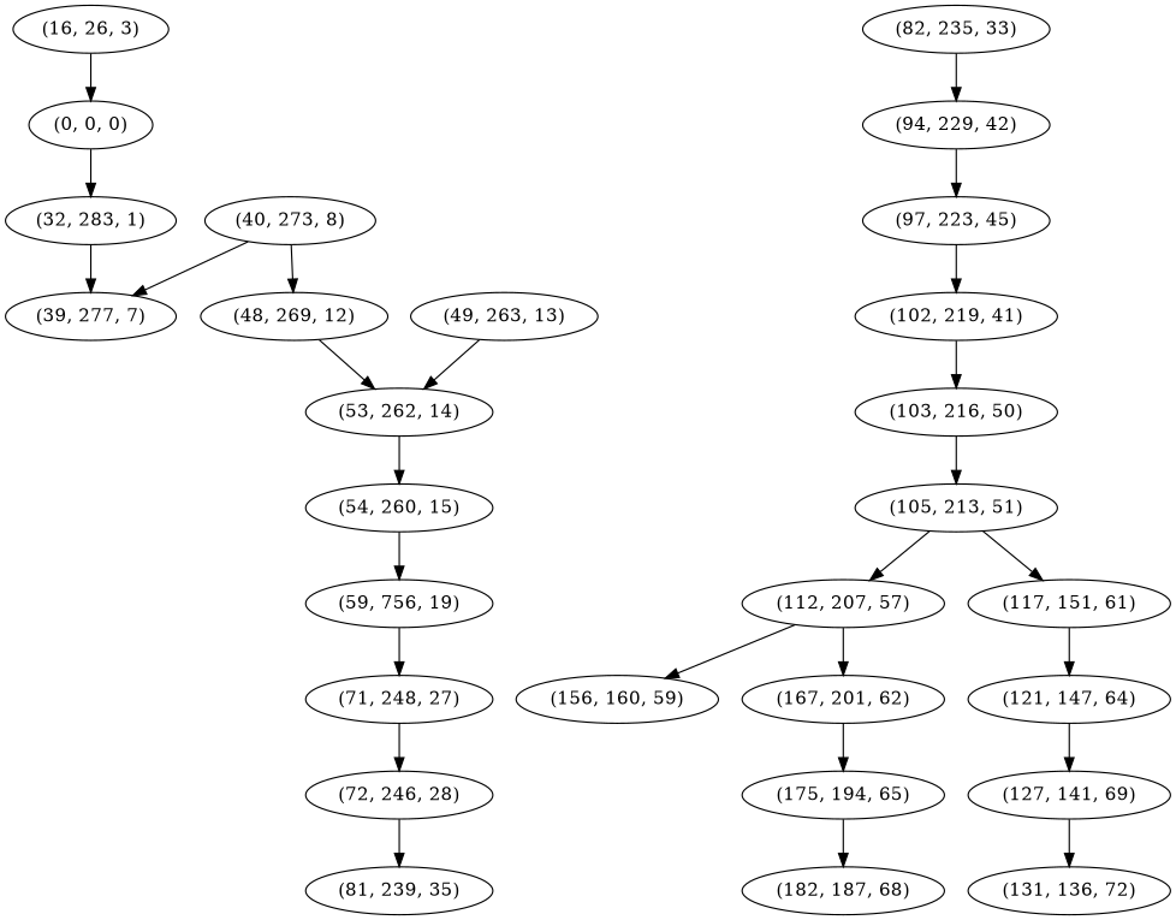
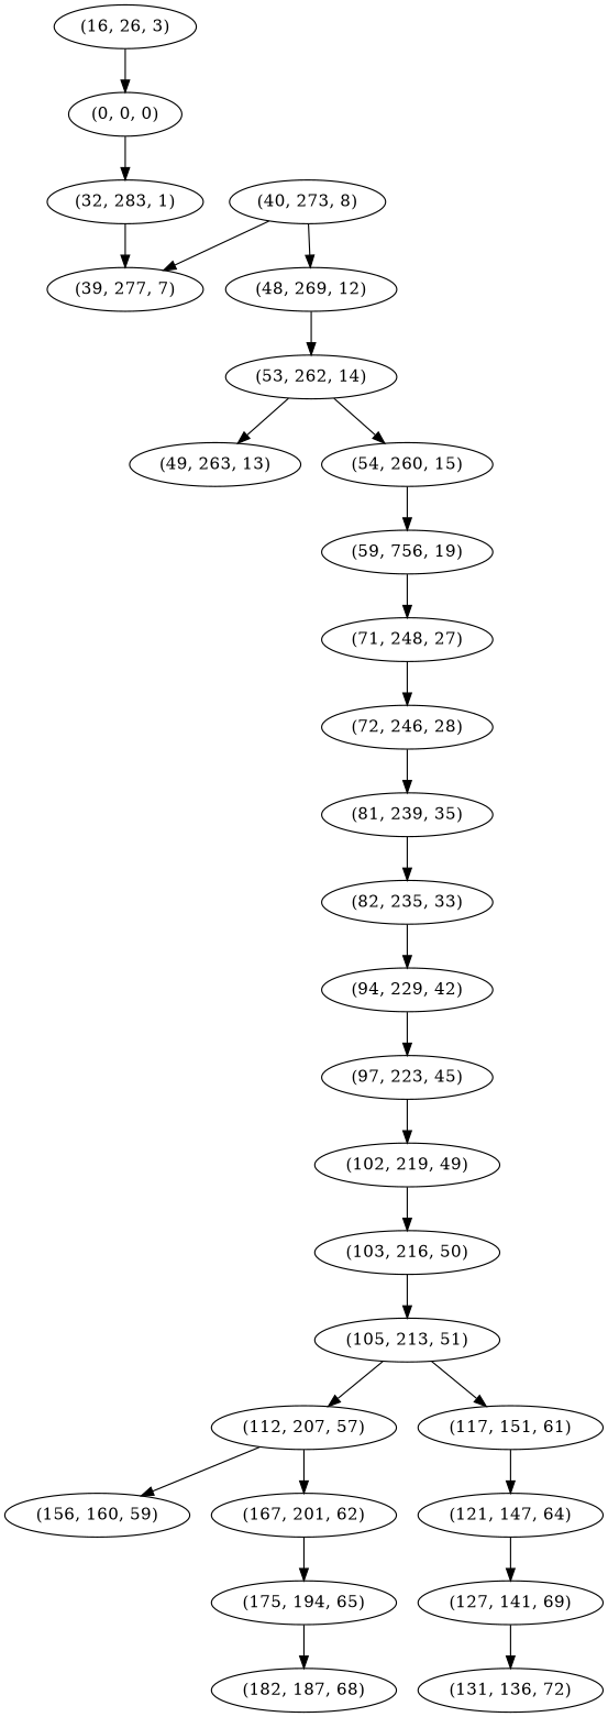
  digraph {
    "(0, 0, 0)"
    "(32, 283, 1)"
    "(16, 26, 3)"
    "(39, 277, 7)"
    "(40, 273, 8)"
    "(48, 269, 12)"
    "(53, 262, 14)"
    "(49, 263, 13)"
    "(54, 260, 15)"
    n10 [label="(59, 756, 19)"]
    "(71, 248, 27)"
    "(72, 246, 28)"
    "(81, 239, 35)"
    n14 [label="(82, 235, 33)"]
    "(94, 229, 42)"
    "(97, 223, 45)"
-   "(102, 219, 49)" [label="(102, 219, 41)"]
+   "(102, 219, 49)"
    "(103, 216, 50)"
    "(105, 213, 51)"
    "(112, 207, 57)"
    "(117, 151, 61)"
    "(156, 160, 59)"
    "(167, 201, 62)"
    "(121, 147, 64)"
    "(175, 194, 65)"
    "(127, 141, 69)"
    "(131, 136, 72)"
    "(182, 187, 68)"
    "(0, 0, 0)" -> "(32, 283, 1)"
    "(32, 283, 1)" -> "(39, 277, 7)"
    "(16, 26, 3)" -> "(0, 0, 0)"
    "(40, 273, 8)" -> "(39, 277, 7)"
    "(40, 273, 8)" -> "(48, 269, 12)"
    "(48, 269, 12)" -> "(53, 262, 14)"
    "(53, 262, 14)" -> "(54, 260, 15)"
-   "(49, 263, 13)" -> "(53, 262, 14)"
+   "(53, 262, 14)" -> "(49, 263, 13)"
    "(54, 260, 15)" -> n10
    n10 -> "(71, 248, 27)"
    "(71, 248, 27)" -> "(72, 246, 28)"
    "(72, 246, 28)" -> "(81, 239, 35)"
+   "(81, 239, 35)" -> n14
    n14 -> "(94, 229, 42)"
    "(94, 229, 42)" -> "(97, 223, 45)"
    "(97, 223, 45)" -> "(102, 219, 49)"
    "(102, 219, 49)" -> "(103, 216, 50)"
    "(103, 216, 50)" -> "(105, 213, 51)"
    "(105, 213, 51)" -> "(112, 207, 57)"
    "(105, 213, 51)" -> "(117, 151, 61)"
    "(112, 207, 57)" -> "(156, 160, 59)"
    "(112, 207, 57)" -> "(167, 201, 62)"
    "(117, 151, 61)" -> "(121, 147, 64)"
    "(167, 201, 62)" -> "(175, 194, 65)"
    "(121, 147, 64)" -> "(127, 141, 69)"
    "(175, 194, 65)" -> "(182, 187, 68)"
    "(127, 141, 69)" -> "(131, 136, 72)"
  }
